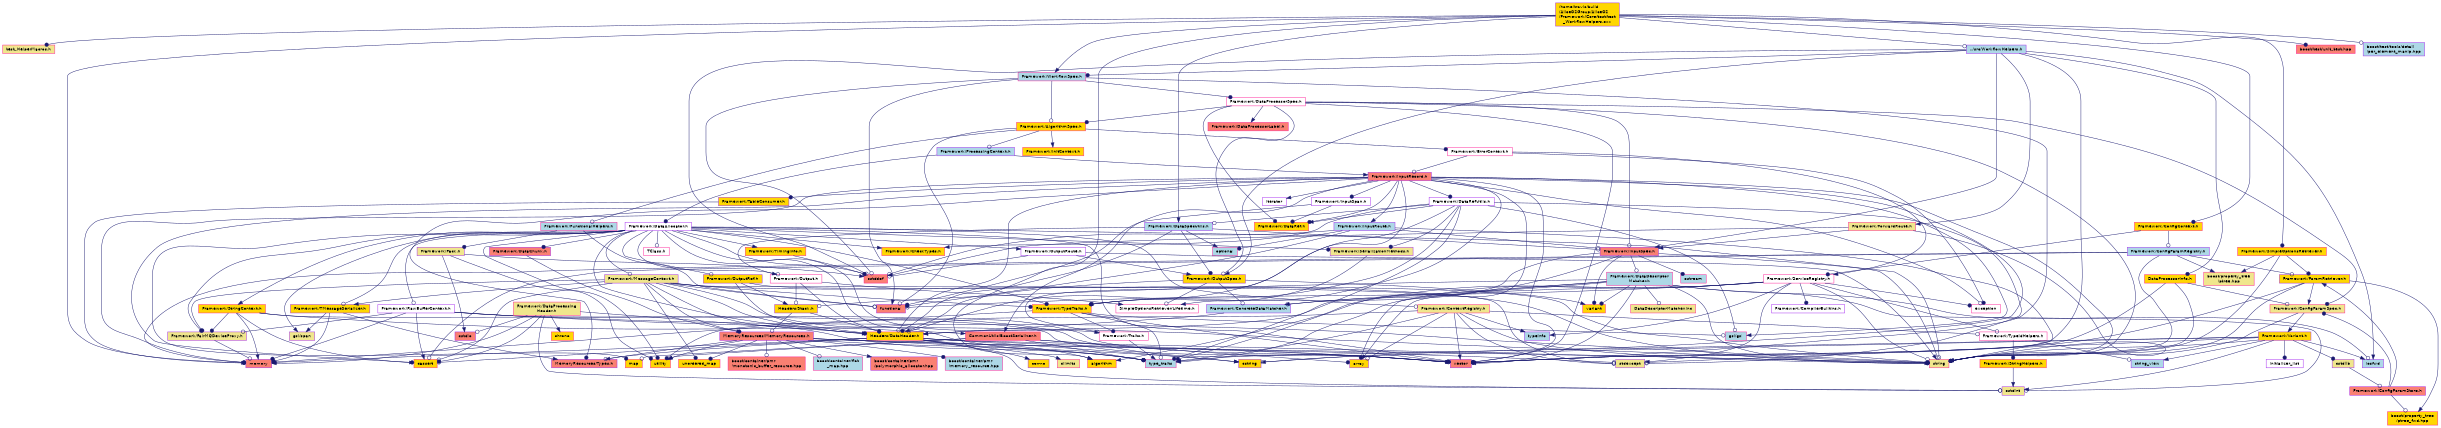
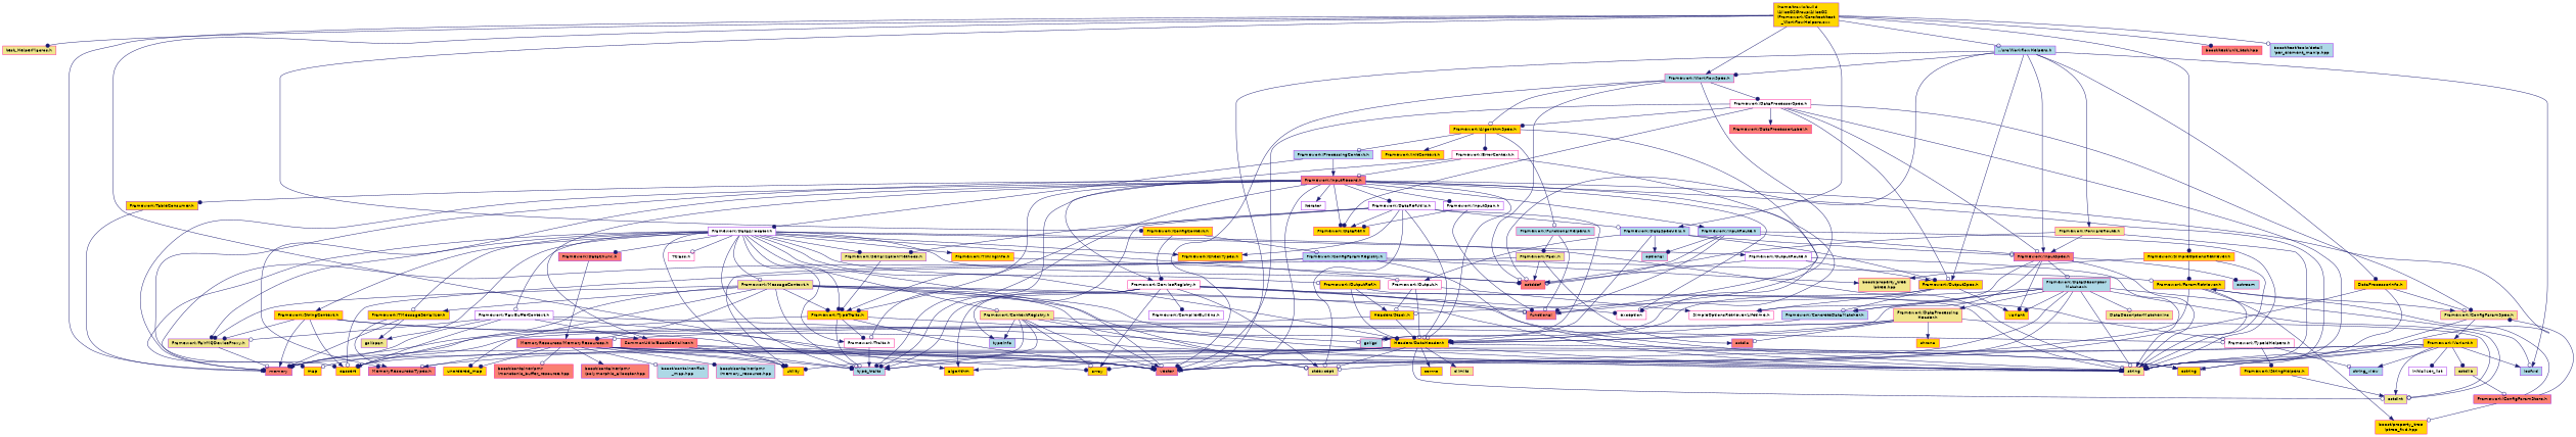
  digraph {
    node [color=deeppink fillcolor=gold fontname=Helvetica fontsize=10 shape=record style=filled]
    edge [arrowhead=normal color=midnightblue fontname=Helvetica fontsize=10 labelfontname=Helvetica labelfontsize=10 style=solid]
    n1 [color=purple fontcolor=black height=0.2 label="/home/travis/build\l/AliceO2Group/AliceO2\l/Framework/Core/test/test\l_WorkflowHelpers.cxx" width=0.4]
    n2 [fillcolor=khaki height=0.2 label="test_HelperMacros.h" width=0.4]
    n3 [height=0.2 label="Framework/ConfigContext.h" width=0.4]
    n4 [color=purple fillcolor=salmon height=0.2 label=memory width=0.4]
    n5 [height=0.2 label=algorithm width=0.4]
    n6 [fillcolor=lightblue height=0.2 label="Framework/WorkflowSpec.h" width=0.4]
    n7 [color=purple fillcolor=lightblue height=0.2 label="Framework/DataSpecUtils.h" width=0.4]
    n8 [height=0.2 label="Framework/SimpleOptionsRetriever.h" width=0.4]
    n9 [color=purple fillcolor=lightblue height=0.2 label="../src/WorkflowHelpers.h" width=0.4]
    n10 [fillcolor=salmon height=0.2 label="boost/test/unit_test.hpp" width=0.4]
    n11 [color=purple fillcolor=lightblue height=0.2 label="boost/test/tools/detail\l/per_element_manip.hpp" width=0.4]
    n12 [color=purple fillcolor=lightblue height=0.2 label="Framework/ConfigParamRegistry.h" width=0.4]
    n13 [fillcolor=white height=0.2 label="Framework/ServiceRegistry.h" width=0.4]
    n14 [color=purple fillcolor=salmon height=0.2 label=vector width=0.4]
    n15 [color=purple fillcolor=salmon height=0.2 label=functional width=0.4]
    n16 [fillcolor=white height=0.2 label="Framework/DataProcessorSpec.h" width=0.4]
    n17 [height=0.2 label="Framework/AlgorithmSpec.h" width=0.4]
    n18 [fillcolor=salmon height=0.2 label=cstddef width=0.4]
    n19 [color=purple height=0.2 label="Framework/OutputSpec.h" width=0.4]
    n20 [color=purple fillcolor=salmon height=0.2 label="Framework/InputSpec.h" width=0.4]
    n21 [height=0.2 label="Headers/DataHeader.h" width=0.4]
    n22 [fillcolor=white height=0.2 label="Framework/Output.h" width=0.4]
    n23 [fillcolor=lightblue height=0.2 label=optional width=0.4]
    n24 [color=purple height=0.2 label="Framework/ParamRetriever.h" width=0.4]
    n25 [fillcolor=khaki height=0.2 label=string width=0.4]
    n26 [fillcolor=khaki height=0.2 label="boost/property_tree\l/ptree.hpp" width=0.4]
    n27 [color=purple fillcolor=lightblue height=0.2 label=iosfwd width=0.4]
    n28 [fillcolor=khaki height=0.2 label="Framework/ForwardRoute.h" width=0.4]
    n29 [height=0.2 label="DataProcessorInfo.h" width=0.4]
    n30 [height=0.2 label=cassert width=0.4]
    n31 [fillcolor=lightblue height=0.2 label=type_traits width=0.4]
    n32 [color=purple fillcolor=khaki height=0.2 label=stdexcept width=0.4]
    n33 [color=purple fillcolor=white height=0.2 label="Framework/CompilerBuiltins.h" width=0.4]
    n34 [fillcolor=white height=0.2 label="Framework/TypeIdHelpers.h" width=0.4]
    n35 [color=purple height=0.2 label=array width=0.4]
    n36 [fillcolor=white height=0.2 label=exception width=0.4]
    n37 [color=purple fillcolor=lightblue height=0.2 label=typeinfo width=0.4]
    n38 [fillcolor=khaki height=0.2 label="Framework/ConfigParamSpec.h" width=0.4]
    n39 [height=0.2 label="boost/property_tree\l/ptree_fwd.hpp" width=0.4]
    n40 [color=purple fillcolor=salmon height=0.2 label="Framework/ConfigParamStore.h" width=0.4]
    n41 [color=purple height=0.2 label="Framework/Variant.h" width=0.4]
    n42 [color=purple height=0.2 label=cstring width=0.4]
    n43 [color=purple fillcolor=khaki height=0.2 label=cstdint width=0.4]
    n44 [color=purple fillcolor=khaki height=0.2 label=cstdlib width=0.4]
    n45 [color=purple fillcolor=white height=0.2 label=initializer_list width=0.4]
    n46 [color=purple fillcolor=lightblue height=0.2 label=string_view width=0.4]
    n47 [height=0.2 label="Framework/StringHelpers.h" width=0.4]
    n48 [height=0.2 label="Framework/DataRef.h" width=0.4]
    n49 [fillcolor=salmon height=0.2 label="Framework/DataProcessorLabel.h" width=0.4]
    n50 [color=purple fillcolor=lightblue height=0.2 label="Framework/ProcessingContext.h" width=0.4]
    n51 [fillcolor=white height=0.2 label="Framework/ErrorContext.h" width=0.4]
    n52 [height=0.2 label="Framework/InitContext.h" width=0.4]
    n53 [fillcolor=lightblue height=0.2 label="Framework/FunctionalHelpers.h" width=0.4]
    n54 [fillcolor=white height=0.2 label="SimpleOptionsRetriever/Lifetime.h" width=0.4]
    n55 [color=purple fillcolor=lightblue height=0.2 label="Framework/ConcreteDataMatcher.h" width=0.4]
    n56 [height=0.2 label=variant width=0.4]
    n57 [fillcolor=lightblue height=0.2 label="Framework/DataDescriptor\lMatcher.h" width=0.4]
    n58 [fillcolor=lightblue height=0.2 label=ostream width=0.4]
    n59 [color=purple fillcolor=salmon height=0.2 label="Framework/InputRecord.h" width=0.4]
    n60 [color=purple fillcolor=white height=0.2 label="Framework/DataAllocator.h" width=0.4]
    n61 [color=purple fillcolor=khaki height=0.2 label="Framework/Pack.h" width=0.4]
    n62 [color=purple fillcolor=white height=0.2 label="Framework/DataRefUtils.h" width=0.4]
    n63 [height=0.2 label="Framework/TypeTraits.h" width=0.4]
    n64 [fillcolor=white height=0.2 label="Framework/Traits.h" width=0.4]
    n65 [fillcolor=lightblue height=0.2 label="gsl/gsl" width=0.4]
    n66 [fillcolor=salmon height=0.2 label="CommonUtils/BoostSerializer.h" width=0.4]
    n67 [color=purple fillcolor=salmon height=0.2 label="MemoryResources/Types.h" width=0.4]
    n68 [color=purple fillcolor=lightblue height=0.2 label="Framework/InputRoute.h" width=0.4]
    n69 [color=purple fillcolor=white height=0.2 label="Framework/InputSpan.h" width=0.4]
    n70 [color=purple height=0.2 label="Framework/TableConsumer.h" width=0.4]
    n71 [color=purple fillcolor=white height=0.2 label=iterator width=0.4]
    n72 [color=purple fillcolor=khaki height=0.2 label="Framework/SerializationMethods.h" width=0.4]
    n73 [height=0.2 label="Framework/CheckTypes.h" width=0.4]
    n74 [height=0.2 label=utility width=0.4]
    n75 [height=0.2 label=map width=0.4]
    n76 [fillcolor=khaki height=0.2 label="Framework/ContextRegistry.h" width=0.4]
    n77 [color=purple fillcolor=khaki height=0.2 label="Framework/MessageContext.h" width=0.4]
    n78 [color=purple fillcolor=khaki height=0.2 label="Framework/FairMQDeviceProxy.h" width=0.4]
    n79 [color=purple height=0.2 label="Framework/TMessageSerializer.h" width=0.4]
    n80 [color=purple fillcolor=khaki height=0.2 label="gsl/span" width=0.4]
    n81 [height=0.2 label="Framework/StringContext.h" width=0.4]
    n82 [color=purple fillcolor=white height=0.2 label="Framework/RawBufferContext.h" width=0.4]
    n83 [color=purple height=0.2 label="Framework/OutputRef.h" width=0.4]
    n84 [color=purple fillcolor=white height=0.2 label="Framework/OutputRoute.h" width=0.4]
    n85 [color=purple fillcolor=salmon height=0.2 label="Framework/DataChunk.h" width=0.4]
    n86 [height=0.2 label="Framework/TimingInfo.h" width=0.4]
    n87 [fillcolor=white height=0.2 label="TClass.h" width=0.4]
    n88 [fillcolor=khaki height=0.2 label=climits width=0.4]
    n89 [color=purple height=0.2 label=cerrno width=0.4]
    n90 [color=purple height=0.2 label="Headers/Stack.h" width=0.4]
    n91 [fillcolor=khaki height=0.2 label="Framework/DataProcessing\lHeader.h" width=0.4]
    n92 [fillcolor=khaki height=0.2 label="DataDescriptorMatcher.inc" width=0.4]
    n93 [color=purple fillcolor=salmon height=0.2 label=cstdio width=0.4]
    n94 [height=0.2 label=chrono width=0.4]
    n95 [color=purple fillcolor=salmon height=0.2 label="MemoryResources/MemoryResources.h" width=0.4]
    n96 [fillcolor=lightblue height=0.2 label="boost/container/flat\l_map.hpp" width=0.4]
    n97 [fillcolor=lightblue height=0.2 label="boost/container/pmr\l/memory_resource.hpp" width=0.4]
    n98 [fillcolor=salmon height=0.2 label="boost/container/pmr\l/monotonic_buffer_resource.hpp" width=0.4]
    n99 [color=purple fillcolor=salmon height=0.2 label="boost/container/pmr\l/polymorphic_allocator.hpp" width=0.4]
    n100 [height=0.2 label=unordered_map width=0.4]
    n1 -> n2 [arrowhead=dot]
    n1 -> n3 [arrowhead=dot]
    n1 -> n4
    n1 -> n5
    n1 -> n6
    n1 -> n7
    n1 -> n8 [arrowhead=dot]
    n1 -> n9 [arrowhead=odot]
    n1 -> n10 [arrowhead=dot]
    n1 -> n11 [arrowhead=odot]
    n3 -> n12 [arrowhead=odot]
    n3 -> n13 [arrowhead=dot]
    n6 -> n14 [arrowhead=dot]
    n6 -> n15
    n6 -> n16 [arrowhead=dot]
    n6 -> n17 [arrowhead=odot]
    n6 -> n18 [arrowhead=odot]
    n7 -> n19 [arrowhead=dot]
    n7 -> n20 [arrowhead=odot]
    n7 -> n21 [arrowhead=dot]
    n7 -> n22
    n7 -> n23
    n8 -> n24 [arrowhead=dot]
    n8 -> n25
    n8 -> n26
    n9 -> n6 [arrowhead=dot]
    n9 -> n14
    n9 -> n18 [arrowhead=odot]
    n9 -> n19
    n9 -> n20
    n9 -> n27
    n9 -> n28
    n9 -> n29 [arrowhead=dot]
    n12 -> n4 [arrowhead=odot]
    n12 -> n24 [arrowhead=odot]
    n12 -> n25 [arrowhead=dot]
    n12 -> n26
    n12 -> n30 [arrowhead=odot]
    n13 -> n5
    n13 -> n15 [arrowhead=odot]
    n13 -> n25 [arrowhead=odot]
    n13 -> n31
    n13 -> n32
    n13 -> n33 [arrowhead=dot]
    n13 -> n34 [arrowhead=odot]
    n13 -> n35
    n13 -> n36 [arrowhead=dot]
    n13 -> n37
    n16 -> n14 [arrowhead=dot]
    n16 -> n17 [arrowhead=dot]
    n16 -> n19 [arrowhead=odot]
    n16 -> n20 [arrowhead=odot]
    n16 -> n25 [arrowhead=odot]
    n16 -> n38 [arrowhead=dot]
    n16 -> n48 [arrowhead=dot]
    n16 -> n49
    n17 -> n15 [arrowhead=odot]
    n17 -> n50 [arrowhead=odot]
    n17 -> n51 [arrowhead=dot]
    n17 -> n52
    n17 -> n53 [arrowhead=odot]
    n19 -> n21
    n19 -> n54 [arrowhead=odot]
    n19 -> n55 [arrowhead=odot]
    n19 -> n56
    n20 -> n25 [arrowhead=odot]
    n20 -> n54
    n20 -> n55 [arrowhead=odot]
    n20 -> n56 [arrowhead=dot]
    n20 -> n57 [arrowhead=odot]
    n20 -> n58 [arrowhead=dot]
    n21 -> n4
    n21 -> n5
    n21 -> n25 [arrowhead=odot]
    n21 -> n30 [arrowhead=odot]
    n21 -> n32 [arrowhead=odot]
    n21 -> n42
    n21 -> n43 [arrowhead=odot]
    n21 -> n67 [arrowhead=odot]
    n21 -> n88
    n21 -> n89
    n22 -> n21 [arrowhead=odot]
    n22 -> n54
    n22 -> n90 [arrowhead=odot]
    n24 -> n14 [arrowhead=odot]
    n24 -> n25
    n24 -> n38
    n24 -> n39
    n28 -> n18
    n28 -> n20
    n28 -> n25 [arrowhead=dot]
    n29 -> n14 [arrowhead=odot]
    n29 -> n25
    n29 -> n38 [arrowhead=odot]
    n34 -> n46 [arrowhead=odot]
    n34 -> n47 [arrowhead=dot]
    n38 -> n25 [arrowhead=odot]
    n38 -> n41
    n40 -> n24
    n40 -> n38 [arrowhead=dot]
    n40 -> n39 [arrowhead=odot]
    n41 -> n25
    n41 -> n27
    n41 -> n31
    n41 -> n32 [arrowhead=odot]
    n41 -> n42 [arrowhead=odot]
    n41 -> n43
    n41 -> n44 [arrowhead=dot]
    n41 -> n45 [arrowhead=dot]
    n41 -> n46
    n44 -> n40 [arrowhead=odot]
    n47 -> n43
    n50 -> n59
    n50 -> n60 [arrowhead=dot]
    n51 -> n13
    n51 -> n36 [arrowhead=dot]
    n51 -> n59 [arrowhead=odot]
    n53 -> n15 [arrowhead=odot]
    n53 -> n61 [arrowhead=dot]
    n55 -> n21
    n57 -> n14
    n57 -> n21
    n57 -> n25 [arrowhead=odot]
    n57 -> n27 [arrowhead=odot]
    n57 -> n35 [arrowhead=dot]
    n57 -> n43 [arrowhead=odot]
    n57 -> n55
    n57 -> n56 [arrowhead=dot]
    n57 -> n90 [arrowhead=odot]
+   n57 -> n91
    n57 -> n92 [arrowhead=odot]
    n59 -> n4 [arrowhead=dot]
    n59 -> n14 [arrowhead=odot]
    n59 -> n21 [arrowhead=odot]
    n59 -> n25
    n59 -> n30 [arrowhead=dot]
    n59 -> n31 [arrowhead=dot]
    n59 -> n36 [arrowhead=odot]
    n59 -> n42
    n59 -> n48 [arrowhead=dot]
    n59 -> n62 [arrowhead=dot]
    n59 -> n63
    n59 -> n64 [arrowhead=odot]
    n59 -> n65
    n59 -> n66
    n59 -> n67 [arrowhead=dot]
    n59 -> n68
    n59 -> n69 [arrowhead=dot]
    n59 -> n70 [arrowhead=dot]
    n59 -> n71
    n60 -> n14 [arrowhead=odot]
    n60 -> n18 [arrowhead=dot]
    n60 -> n21 [arrowhead=dot]
    n60 -> n22 [arrowhead=odot]
    n60 -> n25 [arrowhead=odot]
    n60 -> n31 [arrowhead=dot]
    n60 -> n63 [arrowhead=dot]
    n60 -> n64
    n60 -> n72 [arrowhead=dot]
    n60 -> n73
    n60 -> n74 [arrowhead=dot]
    n60 -> n75 [arrowhead=dot]
    n60 -> n76 [arrowhead=odot]
    n60 -> n77 [arrowhead=odot]
    n60 -> n78 [arrowhead=dot]
    n60 -> n79 [arrowhead=odot]
    n60 -> n80
    n60 -> n81
    n60 -> n82 [arrowhead=odot]
    n60 -> n83 [arrowhead=odot]
    n60 -> n84
    n60 -> n85 [arrowhead=dot]
    n60 -> n86
    n60 -> n87 [arrowhead=odot]
    n61 -> n18
    n61 -> n74 [arrowhead=dot]
    n61 -> n93
    n62 -> n7 [arrowhead=odot]
    n62 -> n21 [arrowhead=odot]
    n62 -> n31 [arrowhead=dot]
    n62 -> n32 [arrowhead=odot]
    n62 -> n48
    n62 -> n63 [arrowhead=dot]
    n62 -> n65 [arrowhead=odot]
    n62 -> n72 [arrowhead=dot]
    n62 -> n73
    n63 -> n4 [arrowhead=dot]
    n63 -> n14 [arrowhead=dot]
    n63 -> n31 [arrowhead=odot]
    n63 -> n64 [arrowhead=dot]
    n63 -> n65 [arrowhead=odot]
    n64 -> n31
    n66 -> n14
    n66 -> n31 [arrowhead=dot]
    n66 -> n35 [arrowhead=dot]
    n66 -> n74
    n66 -> n75 [arrowhead=odot]
    n68 -> n15 [arrowhead=dot]
    n68 -> n18 [arrowhead=odot]
    n68 -> n20 [arrowhead=odot]
    n68 -> n23 [arrowhead=dot]
    n68 -> n25 [arrowhead=odot]
    n69 -> n15 [arrowhead=dot]
    n69 -> n48 [arrowhead=dot]
    n70 -> n4 [arrowhead=dot]
    n72 -> n63 [arrowhead=dot]
    n76 -> n14
    n76 -> n25 [arrowhead=odot]
    n76 -> n31
    n76 -> n32 [arrowhead=odot]
    n76 -> n34 [arrowhead=odot]
    n76 -> n35 [arrowhead=odot]
    n76 -> n37
    n76 -> n74 [arrowhead=dot]
    n77 -> n14
    n77 -> n15 [arrowhead=odot]
    n77 -> n21
    n77 -> n25
    n77 -> n30 [arrowhead=odot]
    n77 -> n31 [arrowhead=odot]
    n77 -> n32 [arrowhead=odot]
    n77 -> n63 [arrowhead=dot]
    n77 -> n78 [arrowhead=dot]
    n77 -> n79
    n77 -> n95 [arrowhead=dot]
    n77 -> n100 [arrowhead=dot]
    n78 -> n4 [arrowhead=odot]
    n79 -> n4 [arrowhead=dot]
    n79 -> n67
    n79 -> n80
    n81 -> n4
    n81 -> n14 [arrowhead=odot]
    n81 -> n25 [arrowhead=dot]
    n81 -> n30
    n81 -> n78 [arrowhead=dot]
    n82 -> n4 [arrowhead=dot]
    n82 -> n14 [arrowhead=odot]
    n82 -> n25 [arrowhead=odot]
    n82 -> n30
    n82 -> n66
    n82 -> n78 [arrowhead=odot]
    n83 -> n21 [arrowhead=odot]
    n83 -> n25 [arrowhead=odot]
    n83 -> n90
    n84 -> n18 [arrowhead=odot]
    n84 -> n19
    n84 -> n25
    n85 -> n95
    n86 -> n18 [arrowhead=odot]
    n90 -> n21 [arrowhead=dot]
    n90 -> n95 [arrowhead=odot]
    n91 -> n4
    n91 -> n21
    n91 -> n30 [arrowhead=dot]
    n91 -> n43 [arrowhead=odot]
    n91 -> n93 [arrowhead=odot]
    n91 -> n94
    n95 -> n14
    n95 -> n25 [arrowhead=odot]
    n95 -> n31 [arrowhead=dot]
    n95 -> n42
    n95 -> n67
    n95 -> n74
    n95 -> n96 [arrowhead=odot]
    n95 -> n97 [arrowhead=dot]
    n95 -> n98 [arrowhead=odot]
    n95 -> n99
    n95 -> n100 [arrowhead=dot]
  }
